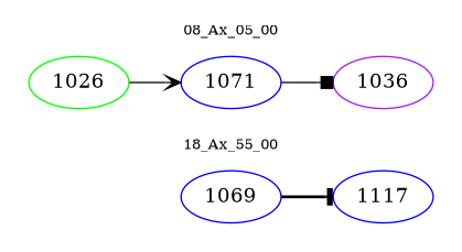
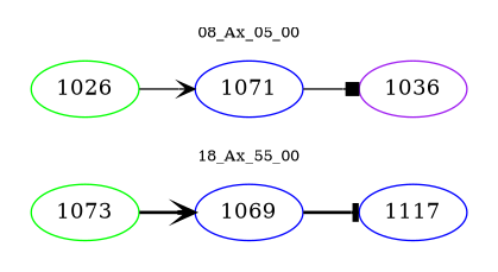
  digraph {
    rankdir=LR
    node [color=blue]
    edge [arrowhead=vee color=black style=bold]
+   n1 [color=green label=1073]
    n2 [label=1069]
    n3 [label=1117]
    n4 [color=green label=1026]
    n5 [label=1071]
    n6 [color=purple label=1036]
    subgraph cluster_1 {
      color=white
      fontsize=10
      label="18_Ax_55_00"
+     n1
      n2
      n3
    }
    subgraph cluster_2 {
      color=white
      fontsize=10
      label="08_Ax_05_00"
      n4
      n5
      n6
    }
+   n1 -> n2
    n2 -> n3 [arrowhead=tee]
    n4 -> n5 [style=solid]
    n5 -> n6 [arrowhead=box style=solid]
  }
